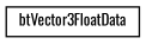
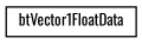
  digraph {
    rankdir=LR
    fontname=Oswald
-   n1 [color=black fillcolor=white fontname=Oswald fontsize=10 height=0.2 label=btVector3FloatData shape=record style=filled width=0.4]
+   n1 [color=black fillcolor=white fontname=Oswald fontsize=10 height=0.2 label=btVector1FloatData shape=record style=filled width=0.4]
  }
